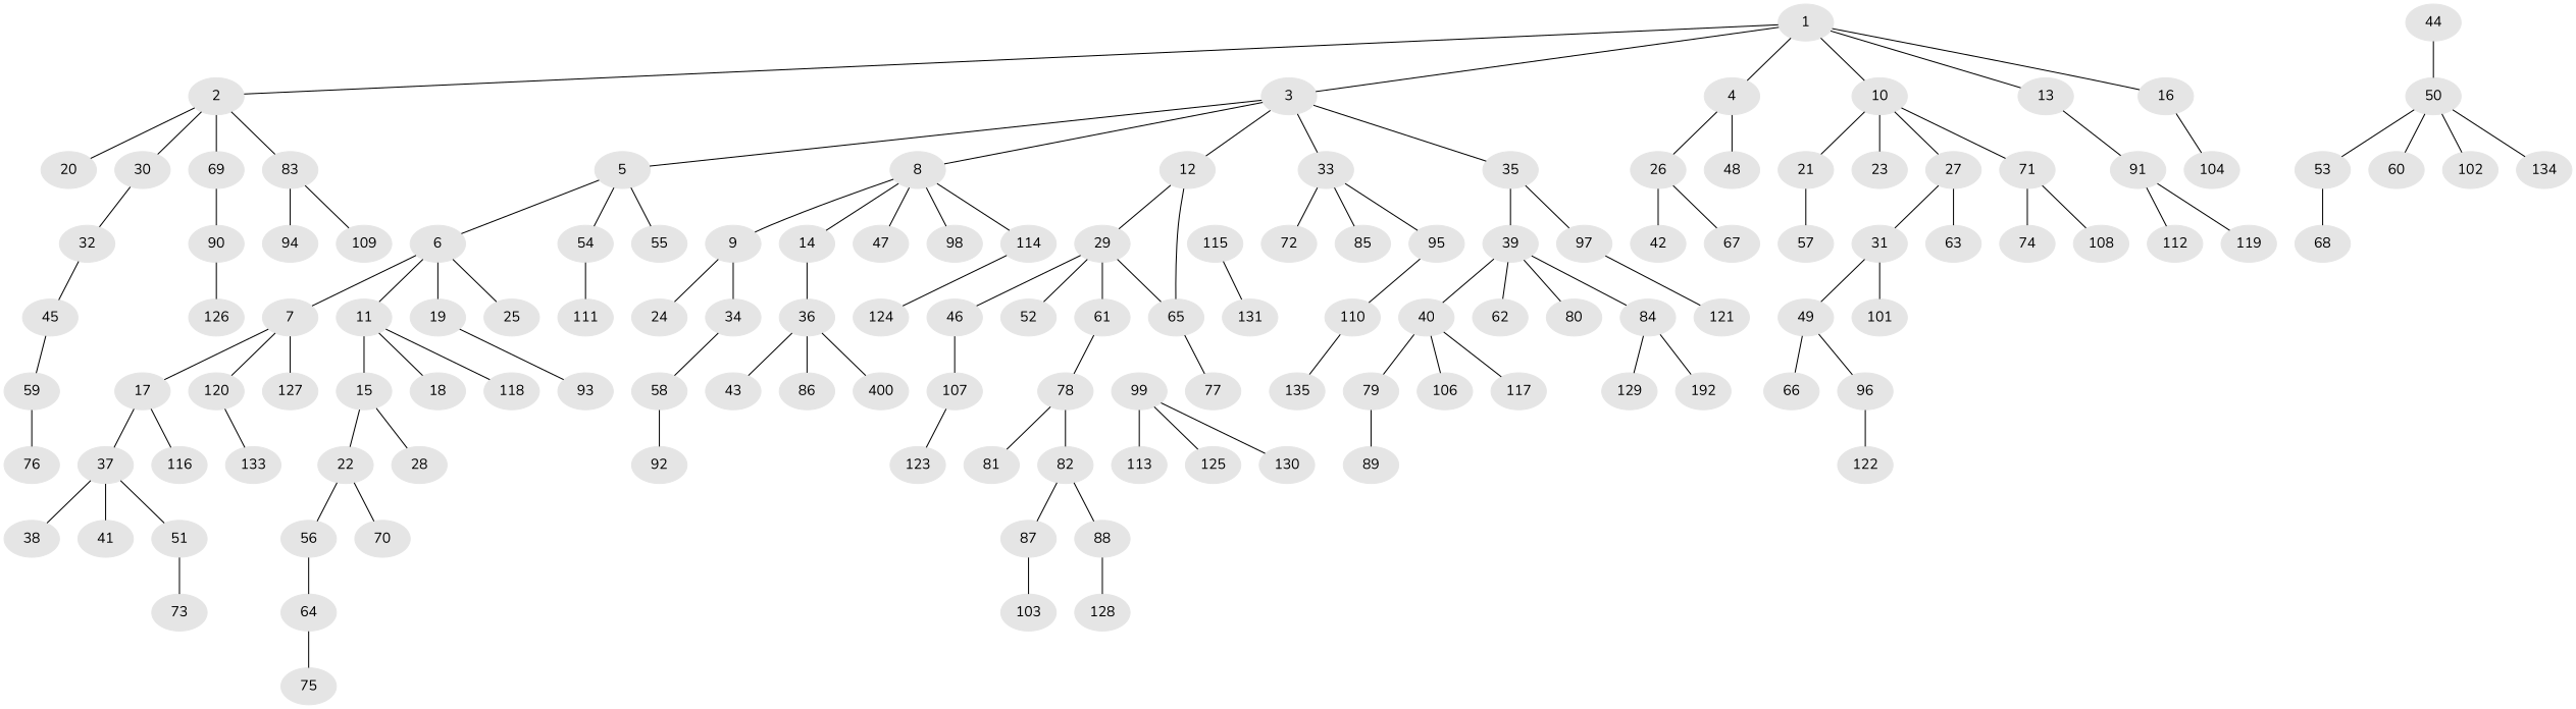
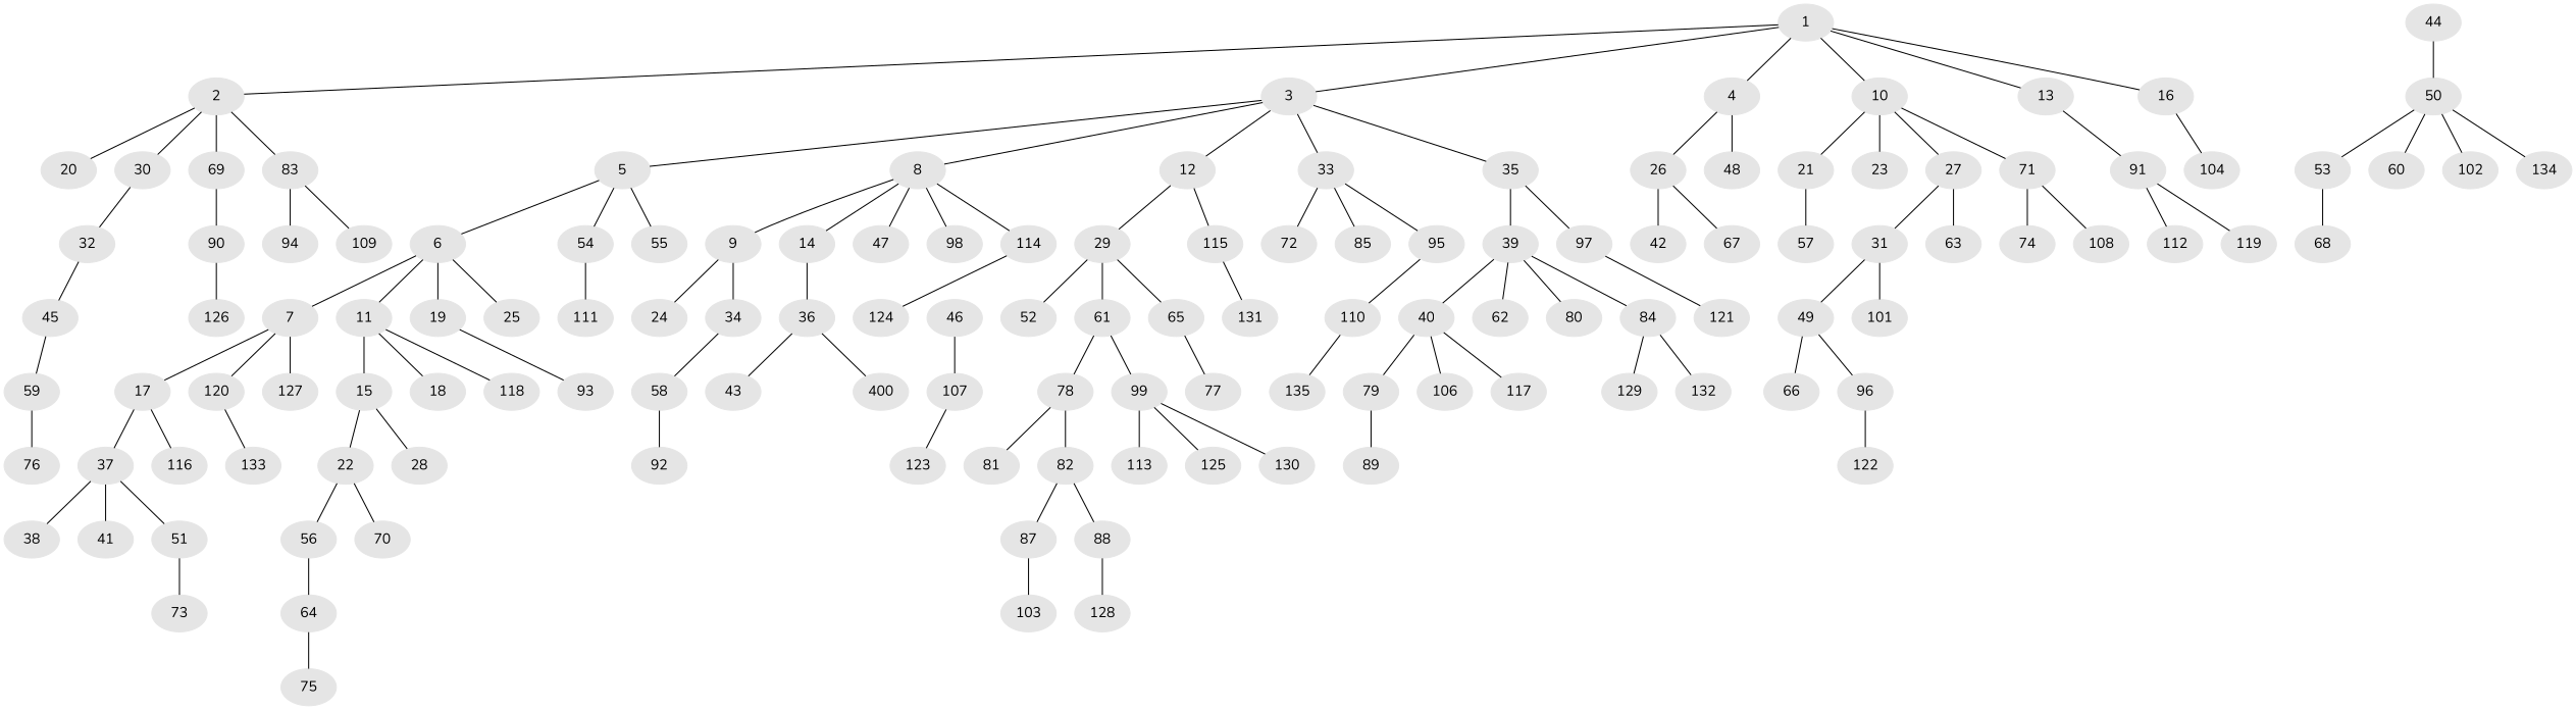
  graph {
    fontname=Nunito
    node [color=gray90 fontname=Nunito style=filled]
    edge [fontname=Nunito]
    1
    2
    3
    4
    10
    13
    16
    20
    30
    69
    83
    5
    8
    12
    33
    35
    26
    48
    21
    23
    27
    71
    91
    104
    32
    90
    94
    109
    6
    54
    55
    9
    14
    47
    98
    114
    29
    115
    72
    85
    95
    39
    97
    42
    67
    7
    11
    19
    25
    111
    17
    120
    127
    15
    18
    118
    93
    37
    116
    133
    24
    34
    36
    124
    58
    57
    31
    63
    74
    108
    22
    28
    46
    52
    61
    65
    131
    112
    119
    43
-   86
    n82 [label=400]
    56
    70
    44
    50
    38
    41
    51
    64
    49
    101
    107
    78
    99
    77
    45
    66
    96
    59
    110
    92
    40
    62
    80
    84
    121
    73
    79
    106
    117
    129
-   132 [label=192]
+   132
    89
    53
    60
    102
    134
    76
    123
    122
    68
    75
    81
    82
    113
    125
    130
    126
    87
    88
    103
    128
    135
    1 -- 2
    1 -- 3
    1 -- 4
    1 -- 10
    1 -- 13
    1 -- 16
    2 -- 20
    2 -- 30
    2 -- 69
    2 -- 83
    3 -- 5
    3 -- 8
    3 -- 12
    3 -- 33
    3 -- 35
    4 -- 26
    4 -- 48
    10 -- 21
    10 -- 23
    10 -- 27
    10 -- 71
    13 -- 91
    16 -- 104
    30 -- 32
    69 -- 90
    83 -- 94
    83 -- 109
    5 -- 6
    5 -- 54
    5 -- 55
    8 -- 9
    8 -- 14
    8 -- 47
    8 -- 98
    8 -- 114
    12 -- 29
-   12 -- 65
+   12 -- 115
    33 -- 72
    33 -- 85
    33 -- 95
    35 -- 39
    35 -- 97
    26 -- 42
    26 -- 67
    21 -- 57
    27 -- 31
    27 -- 63
    71 -- 74
    71 -- 108
    91 -- 112
    91 -- 119
    32 -- 45
    90 -- 126
    6 -- 7
    6 -- 11
    6 -- 19
    6 -- 25
    54 -- 111
    9 -- 24
    9 -- 34
    14 -- 36
    114 -- 124
-   29 -- 46
    29 -- 52
    29 -- 61
    29 -- 65
    115 -- 131
    95 -- 110
    39 -- 40
    39 -- 62
    39 -- 80
    39 -- 84
    97 -- 121
    7 -- 17
    7 -- 120
    7 -- 127
    11 -- 15
    11 -- 18
    11 -- 118
    19 -- 93
    17 -- 37
    17 -- 116
    120 -- 133
    15 -- 22
    15 -- 28
    37 -- 38
    37 -- 41
    37 -- 51
    34 -- 58
    36 -- 43
-   36 -- 86
    36 -- n82
    58 -- 92
    31 -- 49
    31 -- 101
    22 -- 56
    22 -- 70
    46 -- 107
    61 -- 78
+   61 -- 99
    65 -- 77
    56 -- 64
    44 -- 50
    50 -- 53
    50 -- 60
    50 -- 102
    50 -- 134
    51 -- 73
    64 -- 75
    49 -- 66
    49 -- 96
    107 -- 123
    78 -- 81
    78 -- 82
    99 -- 113
    99 -- 125
    99 -- 130
    45 -- 59
    96 -- 122
    59 -- 76
    110 -- 135
    40 -- 79
    40 -- 106
    40 -- 117
    84 -- 129
    84 -- 132
    79 -- 89
    53 -- 68
    82 -- 87
    82 -- 88
    87 -- 103
    88 -- 128
  }
